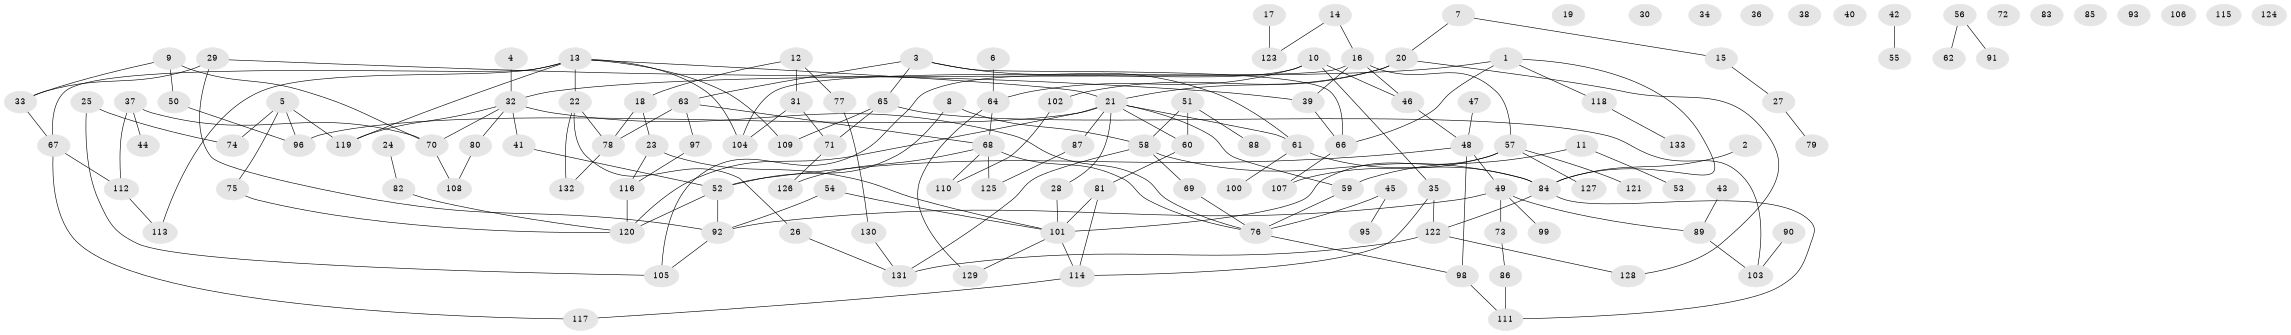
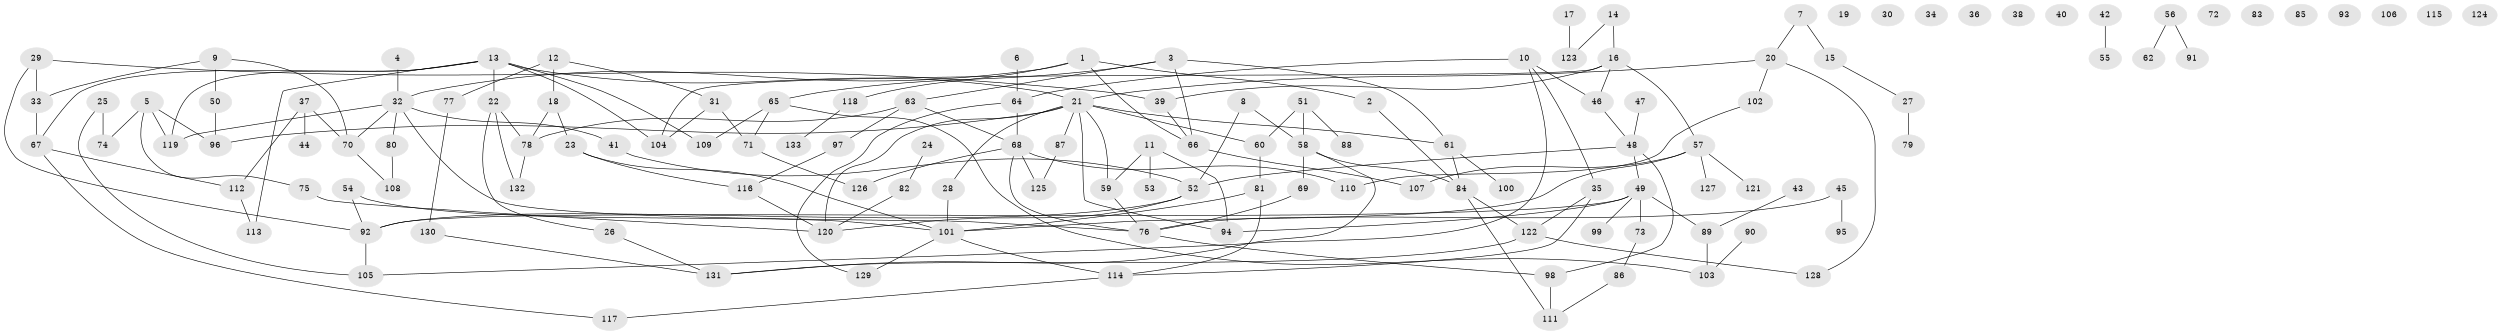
  graph {
    node [color=gray90 style=filled]
    1
    32
    66
    84
    118
    119
    70
    41
    76
    80
    107
    122
    111
    133
    2
    3
    61
    63
    65
    100
    78
    68
    97
    109
    71
    103
    4
    5
    74
    75
    96
    120
    6
    64
    129
    7
    15
    20
    27
    102
    21
    128
    8
    52
    58
    92
    131
    69
    9
    33
    50
    67
    108
    110
    10
    35
    46
    105
    114
    48
    11
    53
    59
+   94
    12
    18
    31
    77
    23
    104
    130
    13
    22
    113
    28
    60
    87
    26
    132
    112
    117
    14
    16
    123
    39
    57
    79
    101
    121
    127
    17
    116
    19
    81
    125
    24
    82
    98
    25
    29
    30
    126
    34
    36
    37
    44
    38
    40
    42
    55
    43
    89
    45
    95
    49
    47
    73
    99
    86
    51
    88
    54
    56
    62
    91
    72
    83
    85
    90
    93
    106
    115
    124
    1 -- 32
    1 -- 66
-   1 -- 84
+   1 -- 2
    1 -- 118
    32 -- 119
    32 -- 70
    32 -- 41
    32 -- 76
    32 -- 80
    66 -- 107
    84 -- 122
    84 -- 111
    118 -- 133
    70 -- 108
    41 -- 52
    76 -- 98
    80 -- 108
    122 -- 128
    122 -- 131
    2 -- 84
    3 -- 66
    3 -- 61
    3 -- 63
    3 -- 65
    61 -- 84
    61 -- 100
    63 -- 78
    63 -- 68
    63 -- 97
    65 -- 109
    65 -- 71
    65 -- 103
    78 -- 132
    68 -- 76
    68 -- 110
    68 -- 125
    68 -- 126
    97 -- 116
    71 -- 126
    4 -- 32
    5 -- 119
    5 -- 74
    5 -- 75
    5 -- 96
    75 -- 120
    6 -- 64
    64 -- 68
    64 -- 129
    7 -- 15
    7 -- 20
    15 -- 27
    20 -- 102
    20 -- 21
    20 -- 128
    27 -- 79
    102 -- 110
    21 -- 61
    21 -- 96
    21 -- 120
    21 -- 59
+   21 -- 94
    21 -- 28
    21 -- 60
    21 -- 87
    8 -- 52
    8 -- 58
    52 -- 120
    52 -- 92
    58 -- 84
    58 -- 131
    58 -- 69
    92 -- 105
    69 -- 76
    9 -- 70
    9 -- 33
    9 -- 50
    33 -- 67
    50 -- 96
    67 -- 112
    67 -- 117
    10 -- 64
    10 -- 35
    10 -- 46
    10 -- 105
    35 -- 122
    35 -- 114
    46 -- 48
    114 -- 117
    48 -- 52
    48 -- 98
    48 -- 49
    11 -- 53
    11 -- 59
+   11 -- 94
    59 -- 76
    12 -- 18
    12 -- 31
    12 -- 77
    18 -- 78
    18 -- 23
    31 -- 71
    31 -- 104
    77 -- 130
    23 -- 101
    23 -- 116
    130 -- 131
    13 -- 119
    13 -- 109
    13 -- 21
    13 -- 67
    13 -- 104
    13 -- 22
    13 -- 113
    22 -- 78
    22 -- 26
    22 -- 132
    28 -- 101
    60 -- 81
    87 -- 125
    26 -- 131
    112 -- 113
    14 -- 16
    14 -- 123
    16 -- 46
    16 -- 104
    16 -- 39
    16 -- 57
    39 -- 66
    57 -- 107
    57 -- 101
    57 -- 121
    57 -- 127
    101 -- 129
    101 -- 114
    17 -- 123
    116 -- 120
    81 -- 114
    81 -- 101
    24 -- 82
    82 -- 120
    98 -- 111
    25 -- 74
    25 -- 105
    29 -- 92
    29 -- 33
    29 -- 39
    37 -- 70
    37 -- 112
    37 -- 44
    42 -- 55
    43 -- 89
    89 -- 103
    45 -- 76
    45 -- 95
    49 -- 92
+   49 -- 94
    49 -- 89
    49 -- 73
    49 -- 99
    47 -- 48
    73 -- 86
    86 -- 111
    51 -- 58
    51 -- 60
    51 -- 88
    54 -- 92
    54 -- 101
    56 -- 62
    56 -- 91
    90 -- 103
  }
